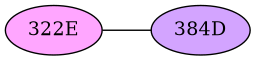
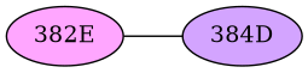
  graph {
    rankdir=LR
    node [style=radial]
-   "382E" [fillcolor="#FFA6FF" label="322E"]
+   "382E" [fillcolor="#FFA6FF"]
    "384D" [fillcolor="#D3A4FF"]
    "382E" -- "384D" [penwidth=1]
  }
